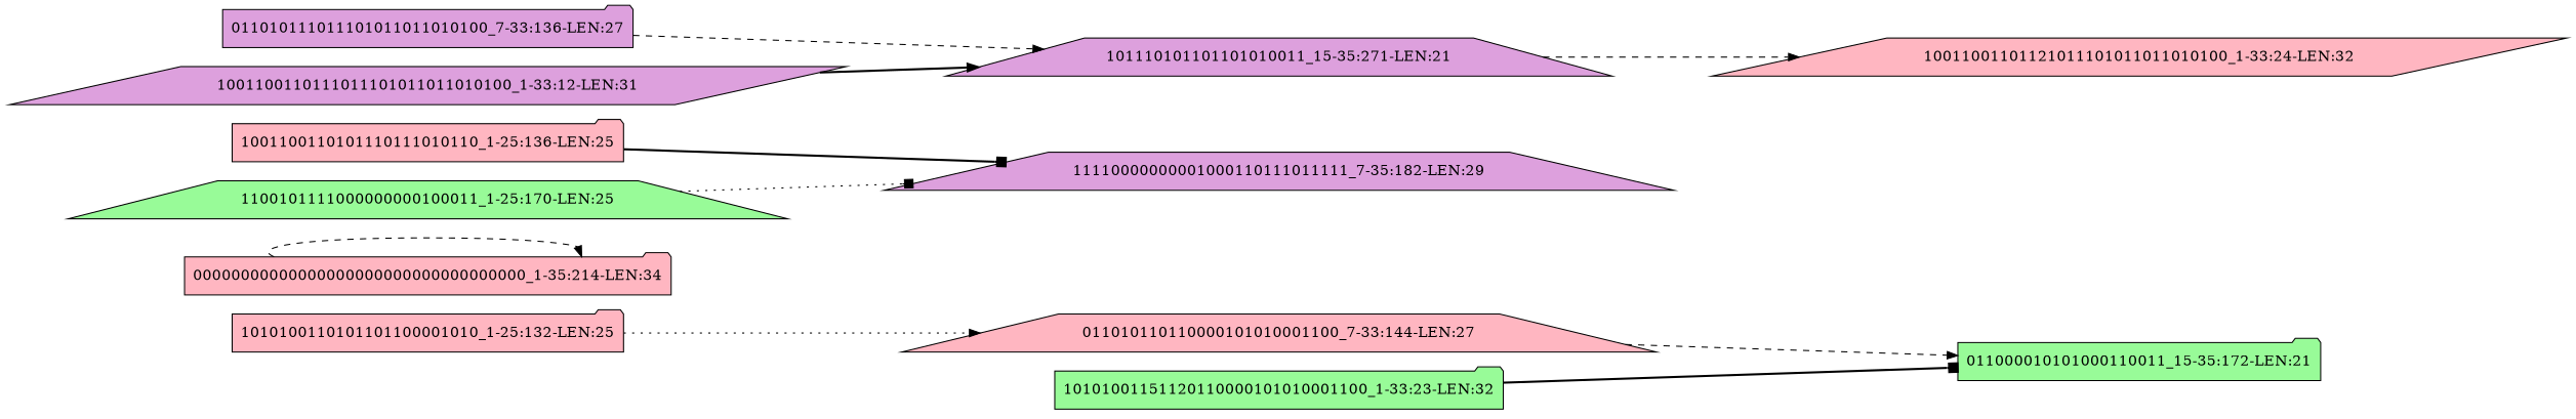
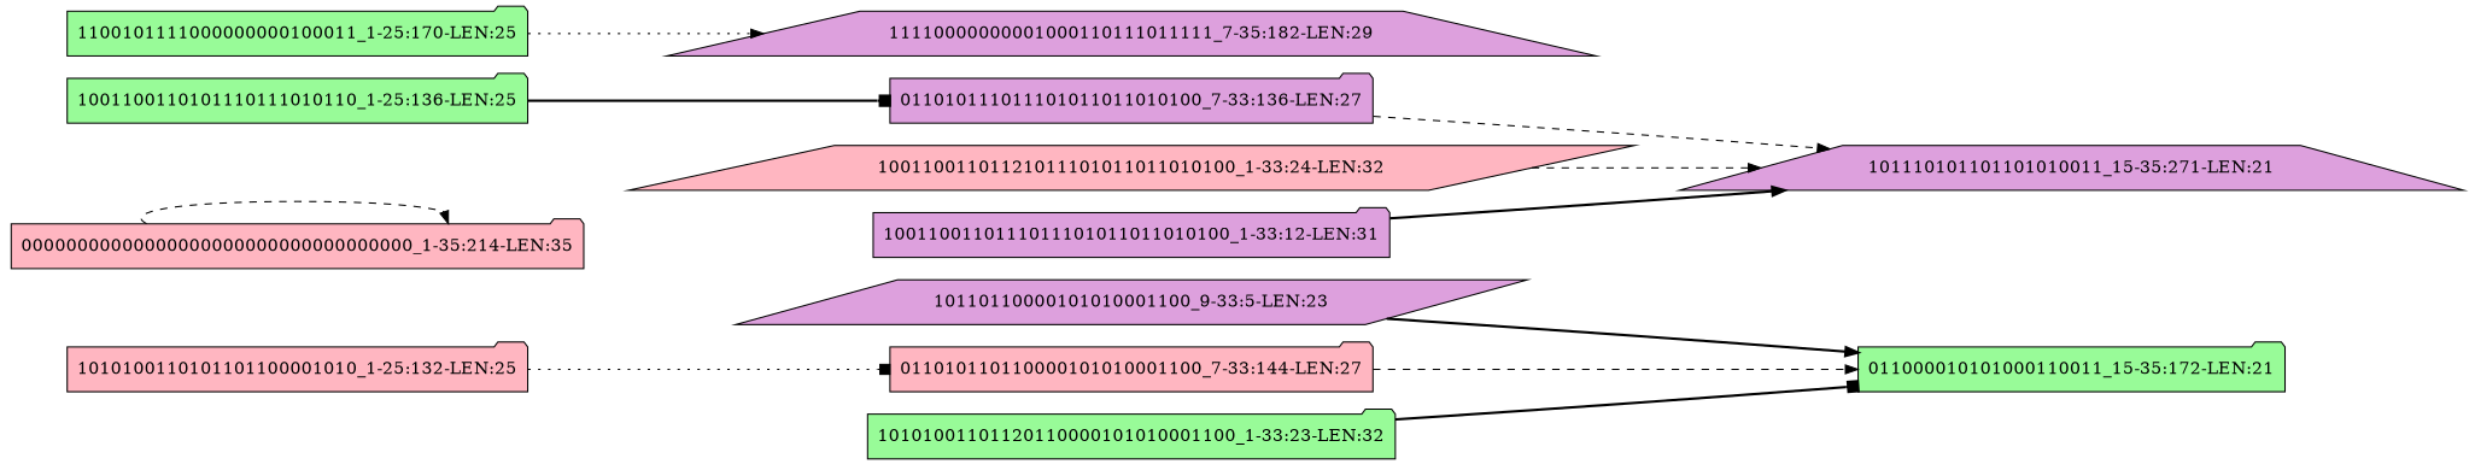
  digraph {
    rankdir=LR
    node [fillcolor=plum shape=folder style=filled]
    edge [arrowhead=normal style=bold]
+   "10110110000101010001100_9-33:5-LEN:23" [shape=parallelogram]
    "011000010101000110011_15-35:172-LEN:21" [fillcolor=palegreen]
-   "011010110110000101010001100_7-33:144-LEN:27" [fillcolor=lightpink shape=trapezium]
+   "011010110110000101010001100_7-33:144-LEN:27" [fillcolor=lightpink]
    "1010100110101101100001010_1-25:132-LEN:25" [fillcolor=lightpink]
-   "00000000000000000000000000000000000_1-35:214-LEN:35" [fillcolor=lightpink label="00000000000000000000000000000000000_1-35:214-LEN:34"]
-   "1001100110101110111010110_1-25:136-LEN:25" [fillcolor=lightpink]
+   "00000000000000000000000000000000000_1-35:214-LEN:35" [fillcolor=lightpink]
+   "1001100110101110111010110_1-25:136-LEN:25" [fillcolor=palegreen]
    "011010111011101011011010100_7-33:136-LEN:27"
    n8 [label="101110101101101010011_15-35:271-LEN:21" shape=trapezium]
    "10011001101121011101011011010100_1-33:24-LEN:32" [fillcolor=lightpink shape=parallelogram]
-   "1100101111000000000100011_1-25:170-LEN:25" [fillcolor=palegreen shape=trapezium]
+   "1100101111000000000100011_1-25:170-LEN:25" [fillcolor=palegreen]
    "11110000000001000110111011111_7-35:182-LEN:29" [shape=trapezium]
-   "1001100110111011101011011010100_1-33:12-LEN:31" [shape=parallelogram]
-   "10101001101120110000101010001100_1-33:23-LEN:32" [fillcolor=palegreen label="10101001151120110000101010001100_1-33:23-LEN:32"]
+   "1001100110111011101011011010100_1-33:12-LEN:31"
+   "10101001101120110000101010001100_1-33:23-LEN:32" [fillcolor=palegreen]
+   "10110110000101010001100_9-33:5-LEN:23" -> "011000010101000110011_15-35:172-LEN:21"
    "011010110110000101010001100_7-33:144-LEN:27" -> "011000010101000110011_15-35:172-LEN:21" [style=dashed]
-   "1010100110101101100001010_1-25:132-LEN:25" -> "011010110110000101010001100_7-33:144-LEN:27" [style=dotted]
+   "1010100110101101100001010_1-25:132-LEN:25" -> "011010110110000101010001100_7-33:144-LEN:27" [arrowhead=box style=dotted]
    "00000000000000000000000000000000000_1-35:214-LEN:35" -> "00000000000000000000000000000000000_1-35:214-LEN:35" [style=dashed]
-   "1001100110101110111010110_1-25:136-LEN:25" -> "11110000000001000110111011111_7-35:182-LEN:29" [arrowhead=box]
+   "1001100110101110111010110_1-25:136-LEN:25" -> "011010111011101011011010100_7-33:136-LEN:27" [arrowhead=box]
    "011010111011101011011010100_7-33:136-LEN:27" -> n8 [style=dashed]
-   n8 -> "10011001101121011101011011010100_1-33:24-LEN:32" [style=dashed]
-   "1100101111000000000100011_1-25:170-LEN:25" -> "11110000000001000110111011111_7-35:182-LEN:29" [arrowhead=box style=dotted]
+   "10011001101121011101011011010100_1-33:24-LEN:32" -> n8 [style=dashed]
+   "1100101111000000000100011_1-25:170-LEN:25" -> "11110000000001000110111011111_7-35:182-LEN:29" [style=dotted]
    "1001100110111011101011011010100_1-33:12-LEN:31" -> n8
    "10101001101120110000101010001100_1-33:23-LEN:32" -> "011000010101000110011_15-35:172-LEN:21" [arrowhead=box]
  }
